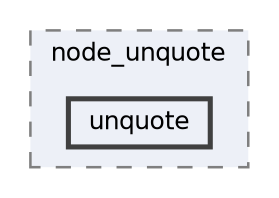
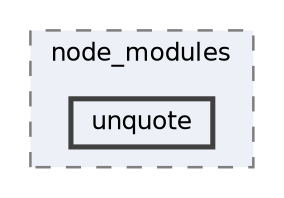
  digraph {
    compound=true
    n1 [color=grey25 fillcolor="#edf0f7" fontname=Helvetica fontsize=10 height=0.2 label=unquote shape=box style="filled,bold" width=0.4]
    subgraph cluster_1 {
      bgcolor="#edf0f7"
      fontname=Helvetica
      fontsize=10
-     label=node_unquote
+     label=node_modules
      pencolor=grey50
      style="filled,dashed"
      n1
    }
  }
